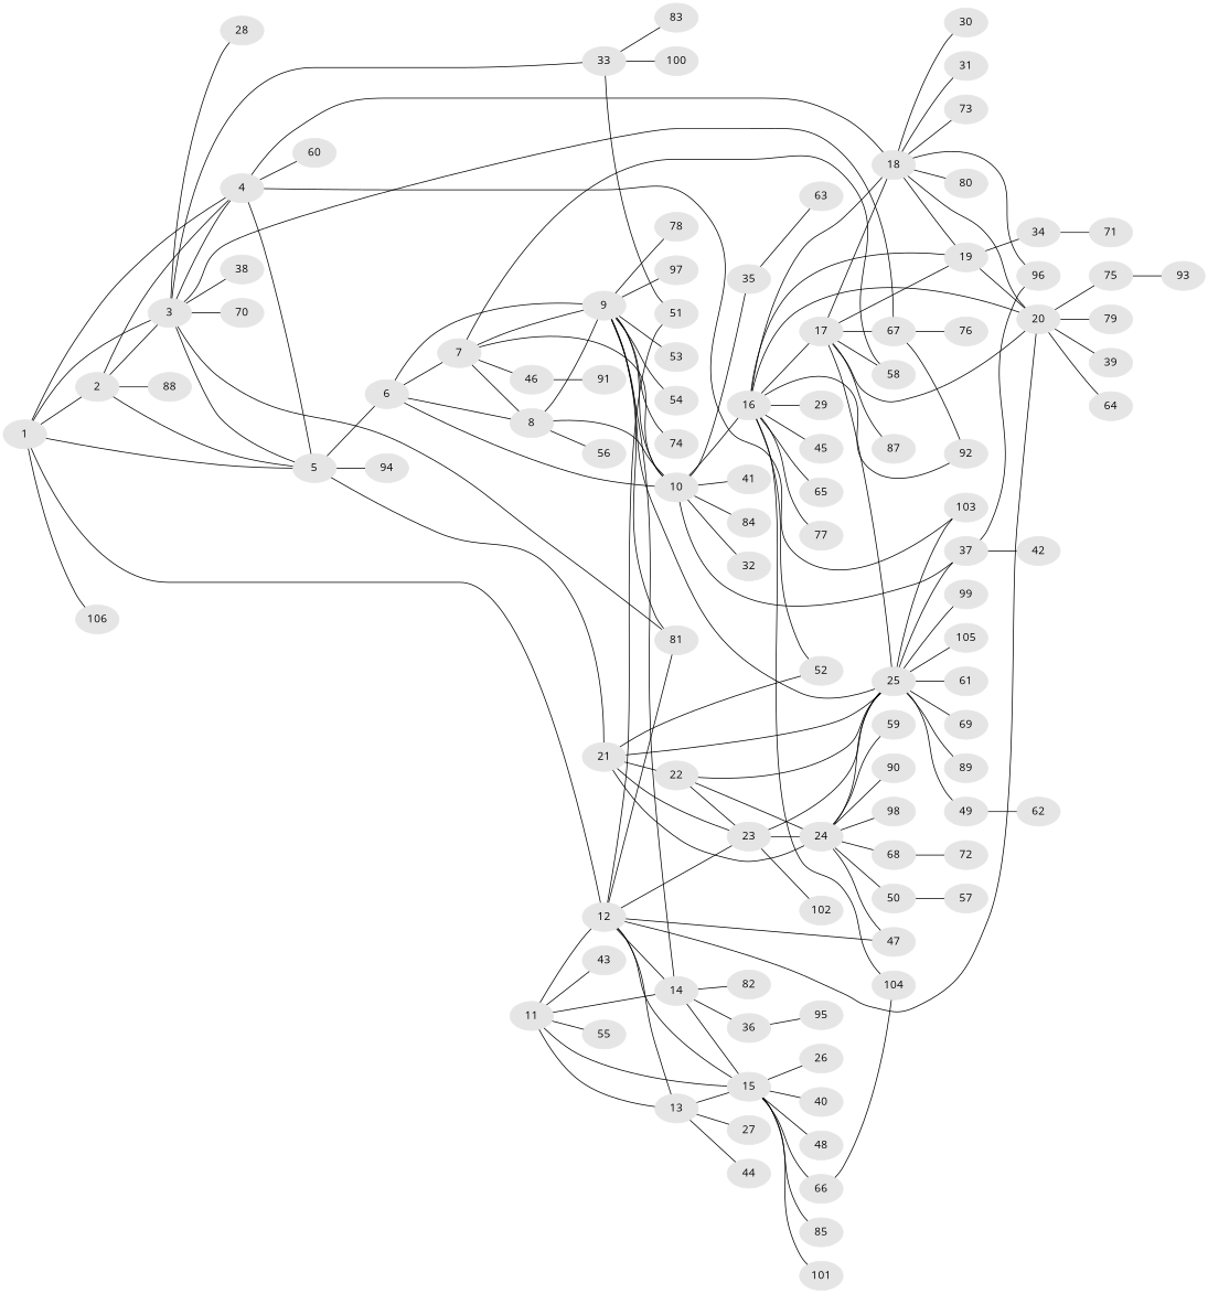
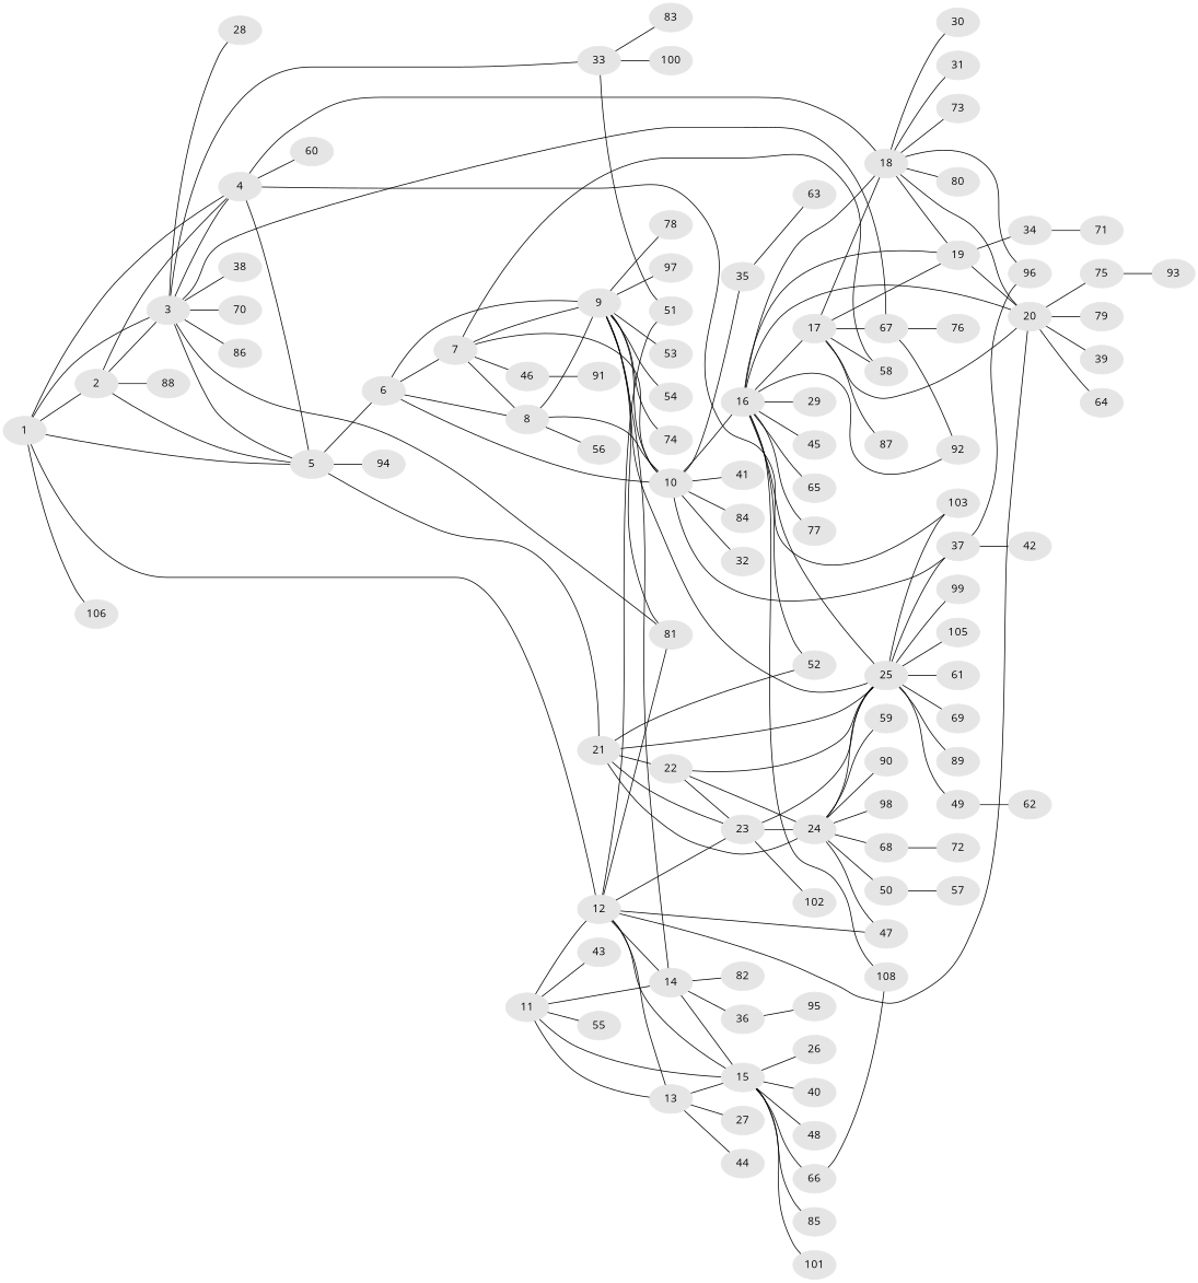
  graph {
    fontname="Open Sans"
    rankdir=LR
    node [color=gray90 fontname="Open Sans" style=filled]
    edge [fontname="Open Sans"]
    1
    2
    3
    4
    5
    12
    106
    88
    28
    33
    38
    67
    70
    81
+   86
    18
    60
    103
    6
    21
    94
    14
    13
    15
    20
    23
    47
    51
    83
    100
    92
    76
    19
    30
    31
    73
    80
    96
    7
    8
    9
    10
    25
    52
    22
    24
    46
    58
    56
    53
    54
    74
    78
    97
    16
    32
    35
    37
    41
    84
    91
    36
    82
    49
    61
    69
    89
    99
    105
    17
    29
    45
    65
    77
-   104
+   104 [label=108]
    63
    42
    11
    43
    55
    27
    44
    26
    40
    48
    66
    85
    101
    39
    64
    75
    79
    102
    95
    87
    34
    71
    93
    50
    59
    68
    90
    98
    57
    72
    62
    1 -- 2
    1 -- 3
    1 -- 4
    1 -- 5
    1 -- 12
    1 -- 106
    2 -- 3
    2 -- 4
    2 -- 5
    2 -- 88
    3 -- 4
    3 -- 5
    3 -- 28
    3 -- 33
    3 -- 38
    3 -- 67
    3 -- 70
    3 -- 81
+   3 -- 86
    4 -- 5
    4 -- 18
    4 -- 60
    4 -- 103
    5 -- 6
    5 -- 21
    5 -- 94
    12 -- 81
    12 -- 14
    12 -- 13
    12 -- 15
    12 -- 20
    12 -- 23
    12 -- 47
    12 -- 51
    33 -- 51
    33 -- 83
    33 -- 100
    67 -- 92
    67 -- 76
    18 -- 20
    18 -- 19
    18 -- 30
    18 -- 31
    18 -- 73
    18 -- 80
    18 -- 96
    6 -- 7
    6 -- 8
    6 -- 9
    6 -- 10
    21 -- 23
    21 -- 25
    21 -- 52
    21 -- 22
    21 -- 24
    14 -- 15
    14 -- 36
    14 -- 82
    13 -- 15
    13 -- 27
    13 -- 44
    15 -- 26
    15 -- 40
    15 -- 48
    15 -- 66
    15 -- 85
    15 -- 101
    20 -- 39
    20 -- 64
    20 -- 75
    20 -- 79
    23 -- 25
    23 -- 24
    23 -- 102
    19 -- 20
    19 -- 34
    7 -- 8
    7 -- 9
    7 -- 10
    7 -- 46
    7 -- 58
    8 -- 9
    8 -- 10
    8 -- 56
    9 -- 81
    9 -- 14
    9 -- 10
    9 -- 25
    9 -- 53
    9 -- 54
    9 -- 74
    9 -- 78
    9 -- 97
    10 -- 16
    10 -- 32
    10 -- 35
    10 -- 37
    10 -- 41
    10 -- 84
    25 -- 103
    25 -- 37
    25 -- 49
    25 -- 61
    25 -- 69
    25 -- 89
    25 -- 99
    25 -- 105
    22 -- 23
    22 -- 25
    22 -- 24
    24 -- 47
    24 -- 25
    24 -- 50
    24 -- 59
    24 -- 68
    24 -- 90
    24 -- 98
    46 -- 91
    16 -- 18
    16 -- 20
    16 -- 92
    16 -- 19
    16 -- 52
    16 -- 17
    16 -- 29
    16 -- 45
    16 -- 65
    16 -- 77
    16 -- 104
    35 -- 63
    37 -- 96
    37 -- 42
    36 -- 95
    49 -- 62
    17 -- 67
    17 -- 18
    17 -- 20
    17 -- 19
-   17 -- 25
+   16 -- 25
    17 -- 58
    17 -- 87
    11 -- 12
    11 -- 14
    11 -- 13
    11 -- 15
    11 -- 43
    11 -- 55
    66 -- 104
    75 -- 93
    34 -- 71
    50 -- 57
    68 -- 72
  }
